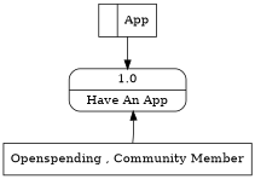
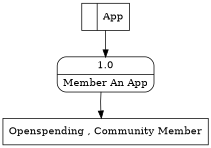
  digraph {
    n1 [label="<f0>  |<f1> App " shape=record]
-   n2 [label="{<f0> 1.0|<f1> Have An App }" shape=Mrecord]
+   n2 [label="{<f0> 1.0|<f1> Member An App }" shape=Mrecord]
    n3 [label="Openspending , Community Member" shape=box]
    n1 -> n2
-   n3 -> n2
+   n2 -> n3
  }
